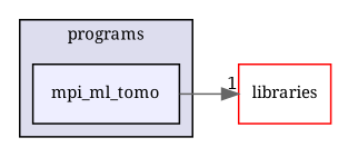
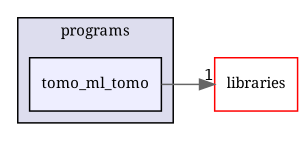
  digraph {
    compound=true
    rankdir=LR
    fontname="Noto Serif"
    node [fontname="Noto Serif" fontsize=10 shape=box style=filled]
-   n1 [fillcolor="#eeeeff" label=mpi_ml_tomo pencolor=black]
+   n1 [fillcolor="#eeeeff" label=tomo_ml_tomo pencolor=black]
    n2 [color=red fillcolor=white label=libraries]
    subgraph cluster_1 {
      bgcolor="#ddddee"
      fontsize=10
      label=programs
      pencolor=black
      n1
    }
    n1 -> n2 [headlabel=1 labeldistance=1.5 labelfontname=Helvetica labelfontsize=10 color=gray40 fontname="Noto Serif"]
  }
